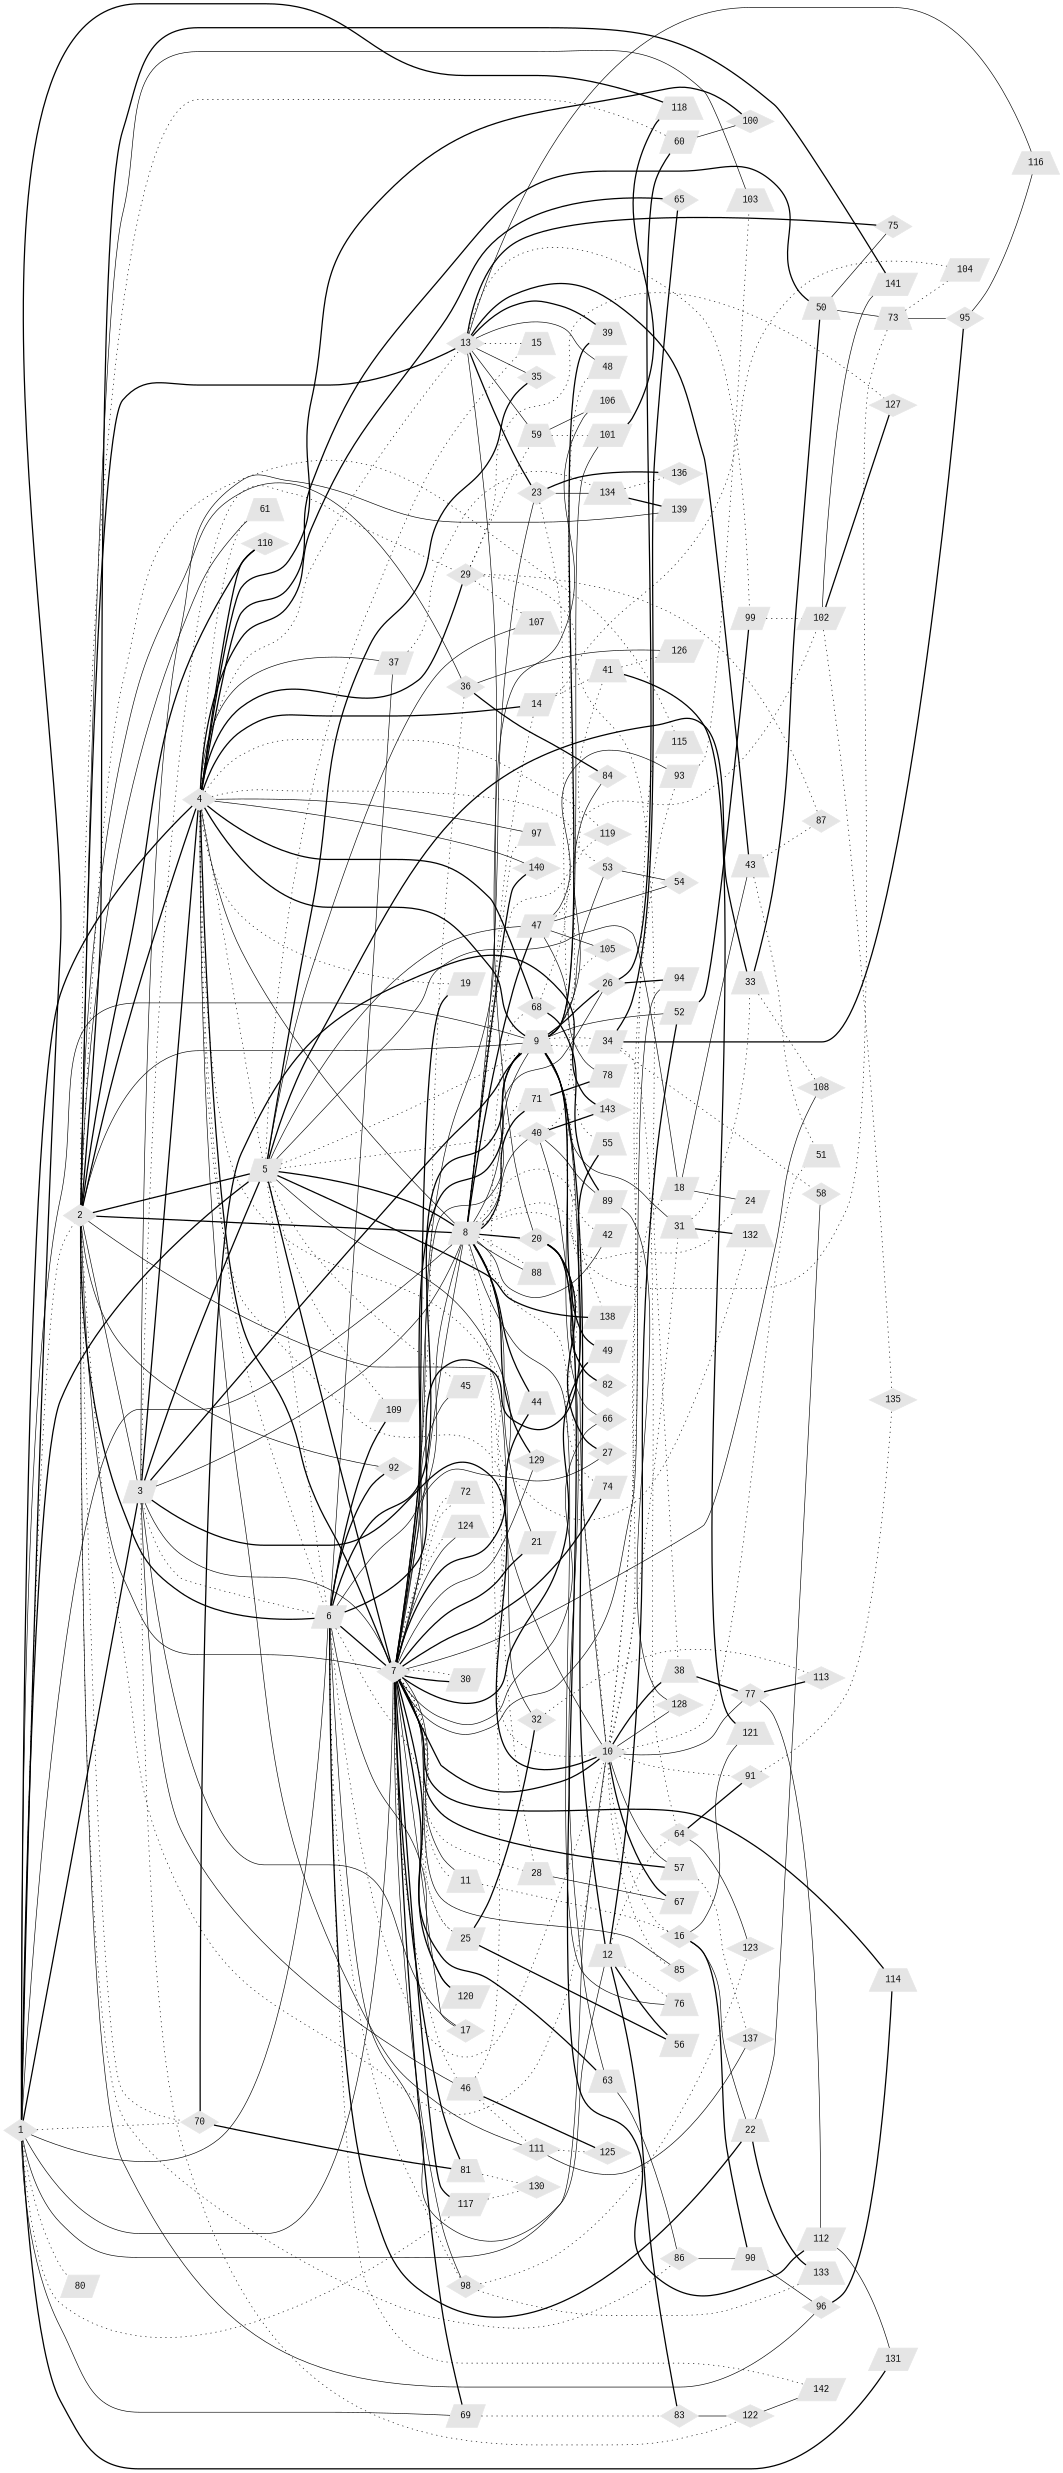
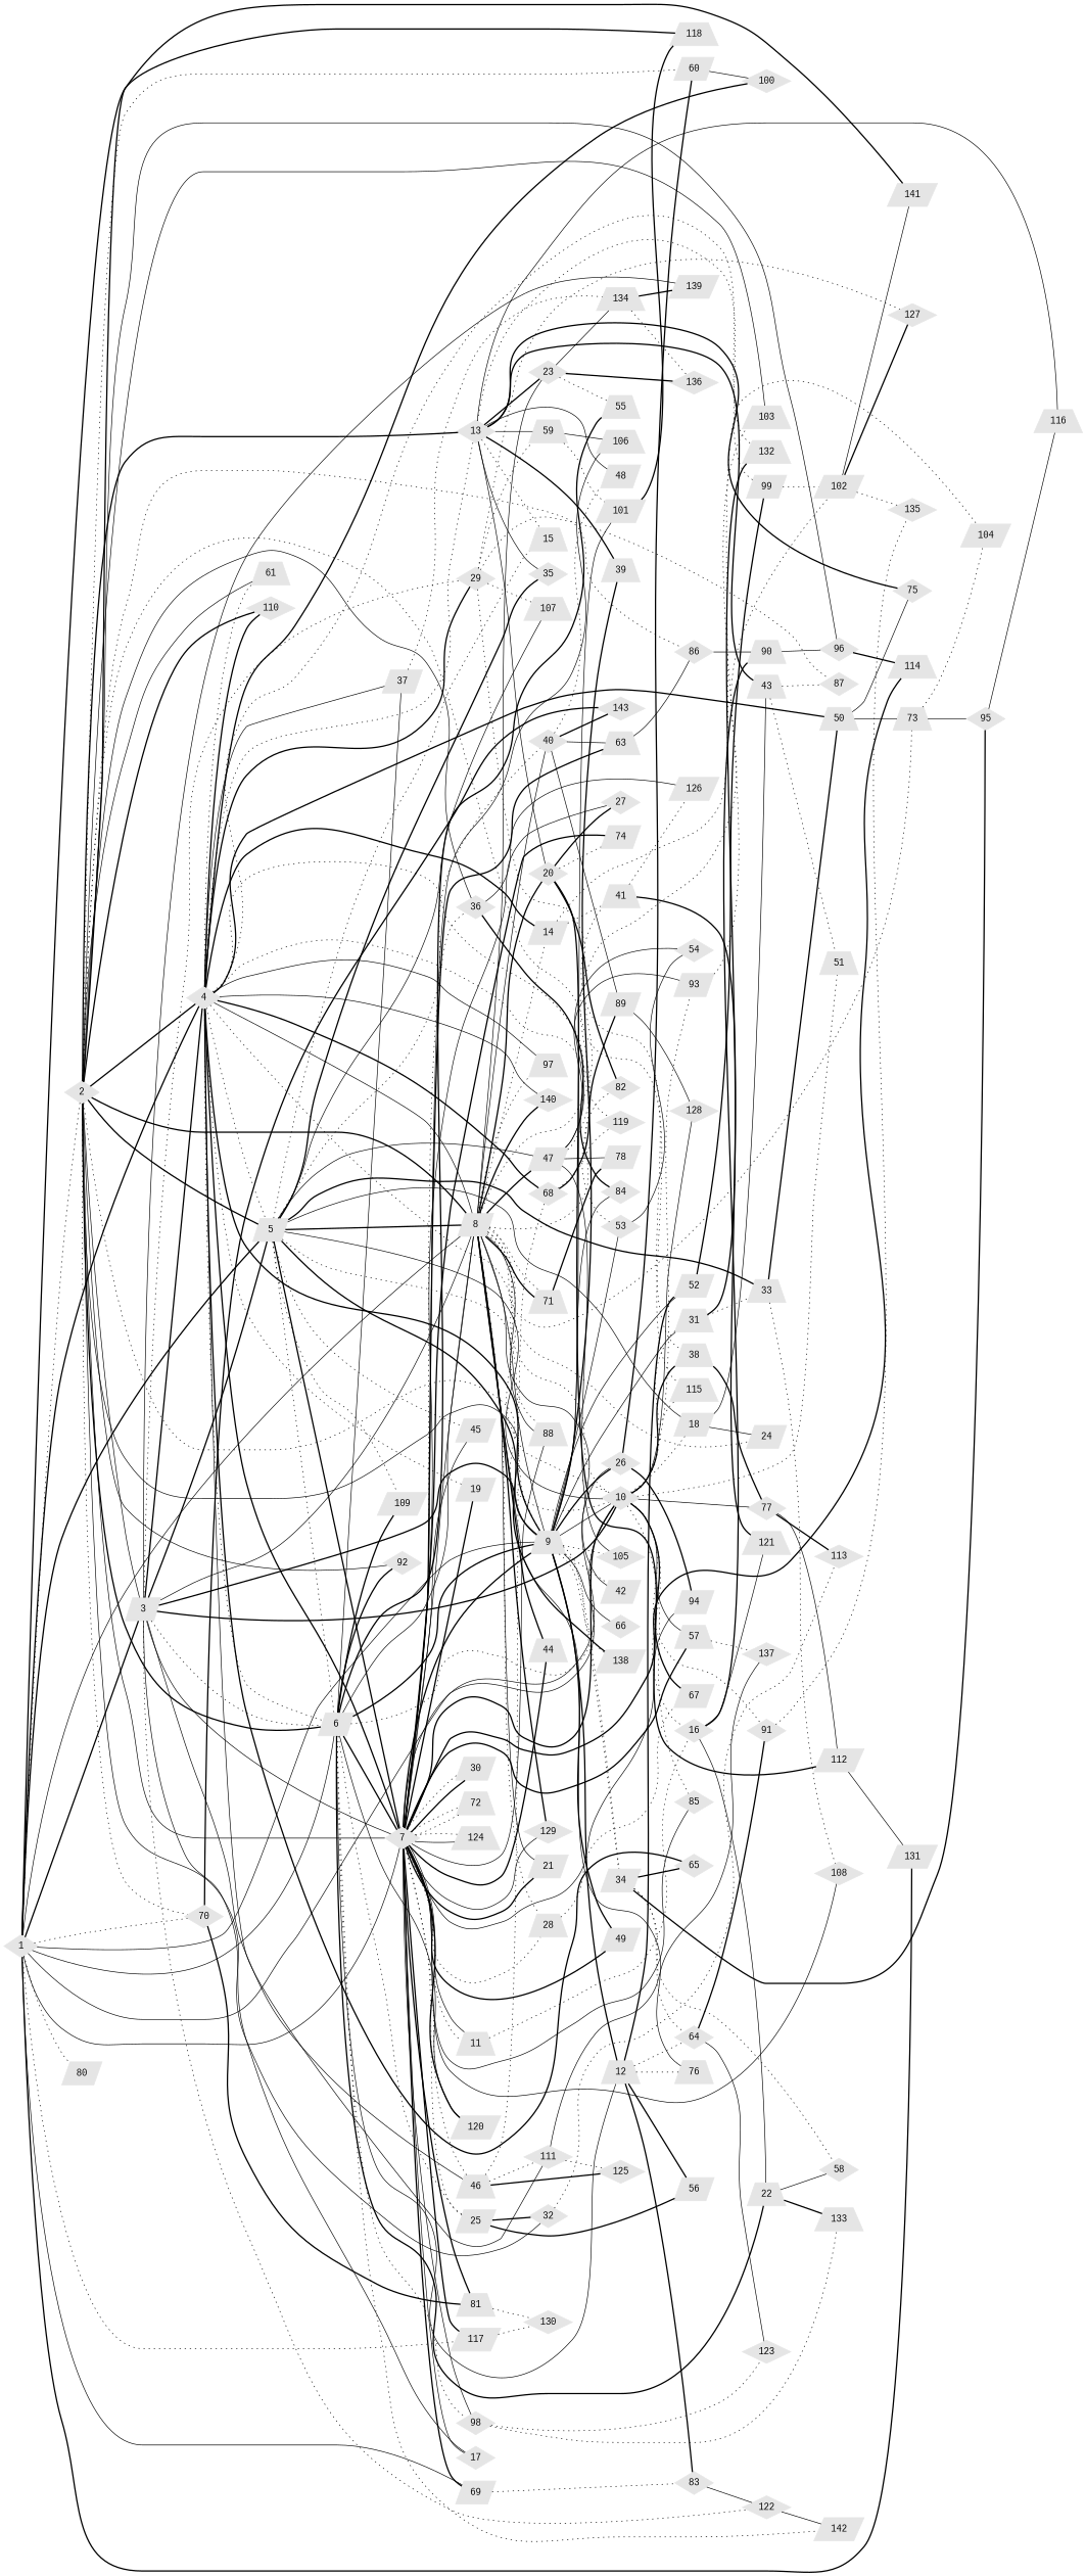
  graph {
    fontname="Liberation Mono"
    rankdir=LR
    node [color=gray90 fontname="Liberation Mono" shape=diamond style=filled]
    edge [fontname="Liberation Mono" style=dotted]
    1
    2
    3 [shape=parallelogram]
    4
    5 [shape=parallelogram]
    6 [shape=parallelogram]
    7
    8 [shape=parallelogram]
    9 [shape=trapezium]
    10
    69 [shape=parallelogram]
    70
    80 [shape=parallelogram]
    117 [shape=parallelogram]
    118 [shape=trapezium]
    131 [shape=parallelogram]
    13
    32
    36
    60 [shape=parallelogram]
    61 [shape=trapezium]
    86
    92
    96
    103 [shape=trapezium]
    110
    115 [shape=trapezium]
    141 [shape=parallelogram]
    17
    29
    46 [shape=trapezium]
    122
    139 [shape=parallelogram]
    14 [shape=parallelogram]
    19 [shape=parallelogram]
    37 [shape=parallelogram]
    50 [shape=trapezium]
    53
    65
    68
    97 [shape=trapezium]
    100
    111
    119
    132 [shape=trapezium]
    140
    15 [shape=trapezium]
    18 [shape=parallelogram]
    33 [shape=trapezium]
    35
    40
    45 [shape=parallelogram]
    47 [shape=parallelogram]
    107 [shape=trapezium]
    109 [shape=parallelogram]
    138 [shape=parallelogram]
    12 [shape=trapezium]
    22 [shape=trapezium]
    25 [shape=parallelogram]
    55 [shape=trapezium]
    98
    120 [shape=parallelogram]
    142 [shape=parallelogram]
    11 [shape=trapezium]
    21 [shape=parallelogram]
    26
    27
    28 [shape=trapezium]
    30 [shape=parallelogram]
    44 [shape=trapezium]
    49 [shape=parallelogram]
    57 [shape=trapezium]
    63 [shape=trapezium]
    66
    72 [shape=trapezium]
    74 [shape=parallelogram]
    81 [shape=trapezium]
    85
    94 [shape=parallelogram]
    106 [shape=trapezium]
    108
    114 [shape=trapezium]
    124 [shape=trapezium]
    129
    20
    23
    24 [shape=parallelogram]
    41 [shape=trapezium]
    42 [shape=parallelogram]
    71 [shape=trapezium]
    73 [shape=trapezium]
    76 [shape=trapezium]
    82
    88 [shape=trapezium]
    31 [shape=trapezium]
    34 [shape=parallelogram]
    39 [shape=trapezium]
    52 [shape=parallelogram]
    84
    101 [shape=parallelogram]
    105
    16
    38 [shape=trapezium]
    51 [shape=trapezium]
    67 [shape=parallelogram]
    77
    91
    93 [shape=parallelogram]
    128
    83
    143
    130
    43 [shape=trapezium]
    48 [shape=parallelogram]
    59 [shape=trapezium]
    75
    99 [shape=parallelogram]
    116 [shape=trapezium]
    113
    126 [shape=parallelogram]
    90 [shape=trapezium]
    87
    127
    125
    104 [shape=parallelogram]
    134 [shape=trapezium]
    54
    89 [shape=parallelogram]
    137
    78 [shape=parallelogram]
    102 [shape=parallelogram]
    56 [shape=parallelogram]
    64
    58
    133 [shape=trapezium]
    123
    112 [shape=parallelogram]
    136
    121 [shape=trapezium]
    95
    135
    1 -- 2
    1 -- 3 [style=bold]
    1 -- 4 [style=bold]
    1 -- 5 [style=bold]
    1 -- 6 [style=solid]
    1 -- 7 [style=solid]
    1 -- 8 [style=solid]
    1 -- 9 [style=solid]
    1 -- 10 [style=solid]
    1 -- 69 [style=solid]
    1 -- 70
    1 -- 80
    1 -- 117
    1 -- 118 [style=bold]
    1 -- 131 [style=bold]
    2 -- 3 [style=solid]
    2 -- 4 [style=bold]
    2 -- 5 [style=bold]
    2 -- 6 [style=bold]
    2 -- 7 [style=solid]
    2 -- 8 [style=bold]
    2 -- 9 [style=solid]
    2 -- 10
    2 -- 70
    2 -- 13 [style=bold]
    2 -- 32 [style=solid]
    2 -- 36 [style=solid]
    2 -- 60
    2 -- 61 [style=solid]
    2 -- 86
    2 -- 92 [style=solid]
    2 -- 96 [style=solid]
    2 -- 103 [style=solid]
    2 -- 110 [style=bold]
    2 -- 115
    2 -- 141 [style=bold]
    3 -- 4 [style=bold]
    3 -- 5 [style=bold]
    3 -- 6
    3 -- 7 [style=solid]
    3 -- 8 [style=solid]
    3 -- 9 [style=bold]
    3 -- 10 [style=bold]
    3 -- 17 [style=solid]
    3 -- 29
    3 -- 46 [style=solid]
    3 -- 122
    3 -- 139 [style=solid]
    4 -- 5
    4 -- 6
    4 -- 7 [style=bold]
    4 -- 8 [style=solid]
    4 -- 9 [style=bold]
    4 -- 10
    4 -- 13
    4 -- 61
    4 -- 110 [style=bold]
    4 -- 29 [style=bold]
    4 -- 14 [style=bold]
    4 -- 19
    4 -- 37 [style=solid]
    4 -- 50 [style=bold]
    4 -- 53
    4 -- 65 [style=bold]
    4 -- 68 [style=bold]
    4 -- 97 [style=solid]
    4 -- 100 [style=bold]
    4 -- 111 [style=solid]
    4 -- 119
    4 -- 132
    4 -- 140 [style=solid]
    5 -- 6
    5 -- 7 [style=bold]
    5 -- 8 [style=bold]
    5 -- 9
    5 -- 10 [style=solid]
    5 -- 15
    5 -- 18 [style=solid]
    5 -- 33 [style=bold]
    5 -- 35 [style=bold]
    5 -- 40
    5 -- 45
    5 -- 47 [style=solid]
    5 -- 107 [style=solid]
    5 -- 109
    5 -- 138 [style=bold]
    6 -- 7 [style=bold]
    6 -- 8 [style=solid]
    6 -- 9 [style=bold]
    6 -- 10
    6 -- 92 [style=bold]
    6 -- 37 [style=solid]
    6 -- 109 [style=bold]
    6 -- 12 [style=solid]
    6 -- 22 [style=bold]
    6 -- 25
    6 -- 55 [style=bold]
    6 -- 98
    6 -- 120 [style=solid]
    6 -- 142
    7 -- 8 [style=solid]
    7 -- 9 [style=bold]
    7 -- 10 [style=bold]
    7 -- 69 [style=bold]
    7 -- 117 [style=bold]
    7 -- 36
    7 -- 17 [style=solid]
    7 -- 46
    7 -- 19 [style=bold]
    7 -- 45 [style=solid]
    7 -- 25
    7 -- 98 [style=solid]
    7 -- 120 [style=bold]
    7 -- 11
    7 -- 11 [style=solid]
    7 -- 21 [style=bold]
    7 -- 26 [style=solid]
    7 -- 27 [style=solid]
    7 -- 28
    7 -- 30 [style=bold]
    7 -- 30
    7 -- 44 [style=bold]
    7 -- 49 [style=bold]
    7 -- 57 [style=bold]
    7 -- 63 [style=bold]
-   7 -- 66 [style=solid]
+   7 -- 88 [style=solid]
    7 -- 72
    7 -- 72
    7 -- 74 [style=bold]
    7 -- 81 [style=bold]
    7 -- 85 [style=solid]
    7 -- 94 [style=solid]
    7 -- 106 [style=solid]
    7 -- 108 [style=solid]
    7 -- 114 [style=bold]
    7 -- 124 [style=solid]
    7 -- 124
    7 -- 129 [style=solid]
    8 -- 9 [style=solid]
    8 -- 10
    8 -- 14
    8 -- 97
    8 -- 140 [style=bold]
    8 -- 40 [style=solid]
    8 -- 47 [style=bold]
    8 -- 21 [style=solid]
    8 -- 28
    8 -- 44 [style=bold]
    8 -- 129 [style=bold]
    8 -- 20 [style=bold]
    8 -- 23 [style=solid]
    8 -- 24
    8 -- 41
    8 -- 42 [style=solid]
    8 -- 71 [style=bold]
    8 -- 71
    8 -- 73
    8 -- 76 [style=solid]
    8 -- 82
    8 -- 88 [style=solid]
    8 -- 88
    9 -- 10 [style=solid]
    9 -- 53 [style=solid]
    9 -- 138
    9 -- 12 [style=bold]
    9 -- 26 [style=bold]
    9 -- 49 [style=bold]
    9 -- 66 [style=solid]
    9 -- 42
    9 -- 31 [style=solid]
    9 -- 34
    9 -- 34
    9 -- 39 [style=bold]
    9 -- 52 [style=solid]
    9 -- 84 [style=solid]
    9 -- 101 [style=solid]
    9 -- 105
    10 -- 115
    10 -- 18
    10 -- 57 [style=solid]
    10 -- 85
    10 -- 31
    10 -- 16
    10 -- 38 [style=bold]
    10 -- 51
    10 -- 67 [style=bold]
    10 -- 77 [style=solid]
    10 -- 91
    10 -- 93
    10 -- 128 [style=solid]
    69 -- 83
    70 -- 81 [style=bold]
    70 -- 143 [style=bold]
    117 -- 130
    13 -- 15
    13 -- 35 [style=solid]
    13 -- 20 [style=solid]
    13 -- 23 [style=bold]
    13 -- 39 [style=bold]
    13 -- 43 [style=bold]
    13 -- 48 [style=solid]
    13 -- 59 [style=solid]
    13 -- 75 [style=bold]
    13 -- 99
    13 -- 116 [style=solid]
    32 -- 113
    36 -- 84 [style=bold]
    36 -- 126 [style=solid]
    60 -- 100 [style=solid]
    86 -- 90 [style=solid]
    96 -- 114 [style=bold]
    29 -- 107
    29 -- 38
    29 -- 59
    29 -- 87
    29 -- 127
    46 -- 68
    46 -- 111
    46 -- 125 [style=bold]
    122 -- 142 [style=solid]
    14 -- 41
    14 -- 104
    37 -- 134
    50 -- 73 [style=solid]
    50 -- 75 [style=solid]
    53 -- 54 [style=solid]
    68 -- 119
    68 -- 89 [style=bold]
    111 -- 125
    111 -- 137 [style=solid]
    18 -- 24 [style=solid]
    18 -- 43 [style=solid]
    33 -- 50 [style=bold]
    33 -- 108
    40 -- 63 [style=solid]
    40 -- 143 [style=bold]
    40 -- 48
    40 -- 89 [style=solid]
    47 -- 105 [style=solid]
    47 -- 93 [style=solid]
    47 -- 54 [style=solid]
    47 -- 78 [style=solid]
    47 -- 102
    12 -- 76
    12 -- 52 [style=bold]
    12 -- 83 [style=bold]
    12 -- 56 [style=bold]
    12 -- 64
    22 -- 58 [style=solid]
    22 -- 133 [style=bold]
    25 -- 32 [style=bold]
    25 -- 56 [style=bold]
    98 -- 133
    98 -- 123
    11 -- 16
    26 -- 60 [style=bold]
    26 -- 94 [style=bold]
-   28 -- 67 [style=solid]
+   28 -- 67
    57 -- 137
    63 -- 86 [style=solid]
    81 -- 130
    20 -- 27 [style=bold]
    20 -- 74
    20 -- 82 [style=bold]
    20 -- 112 [style=bold]
    23 -- 55
    23 -- 134 [style=solid]
    23 -- 136 [style=bold]
    41 -- 126
    41 -- 121 [style=bold]
    71 -- 78 [style=bold]
    73 -- 104
    73 -- 95 [style=solid]
    31 -- 132 [style=bold]
    31 -- 33
    34 -- 65 [style=bold]
    34 -- 64
    34 -- 58
    34 -- 95 [style=bold]
    52 -- 99 [style=bold]
    101 -- 118 [style=bold]
    16 -- 22 [style=solid]
    16 -- 90 [style=bold]
    16 -- 121 [style=solid]
    38 -- 77 [style=bold]
    77 -- 113 [style=bold]
    77 -- 112 [style=solid]
    91 -- 135
    93 -- 103
    83 -- 122 [style=solid]
    43 -- 51
    43 -- 87
    59 -- 106 [style=solid]
    59 -- 101
    99 -- 102
    90 -- 96 [style=solid]
    134 -- 139 [style=bold]
    134 -- 136
    89 -- 128 [style=solid]
    102 -- 141 [style=solid]
    102 -- 127 [style=bold]
    102 -- 135
    64 -- 91 [style=bold]
    64 -- 123 [style=solid]
    112 -- 131 [style=solid]
    95 -- 116 [style=solid]
  }
